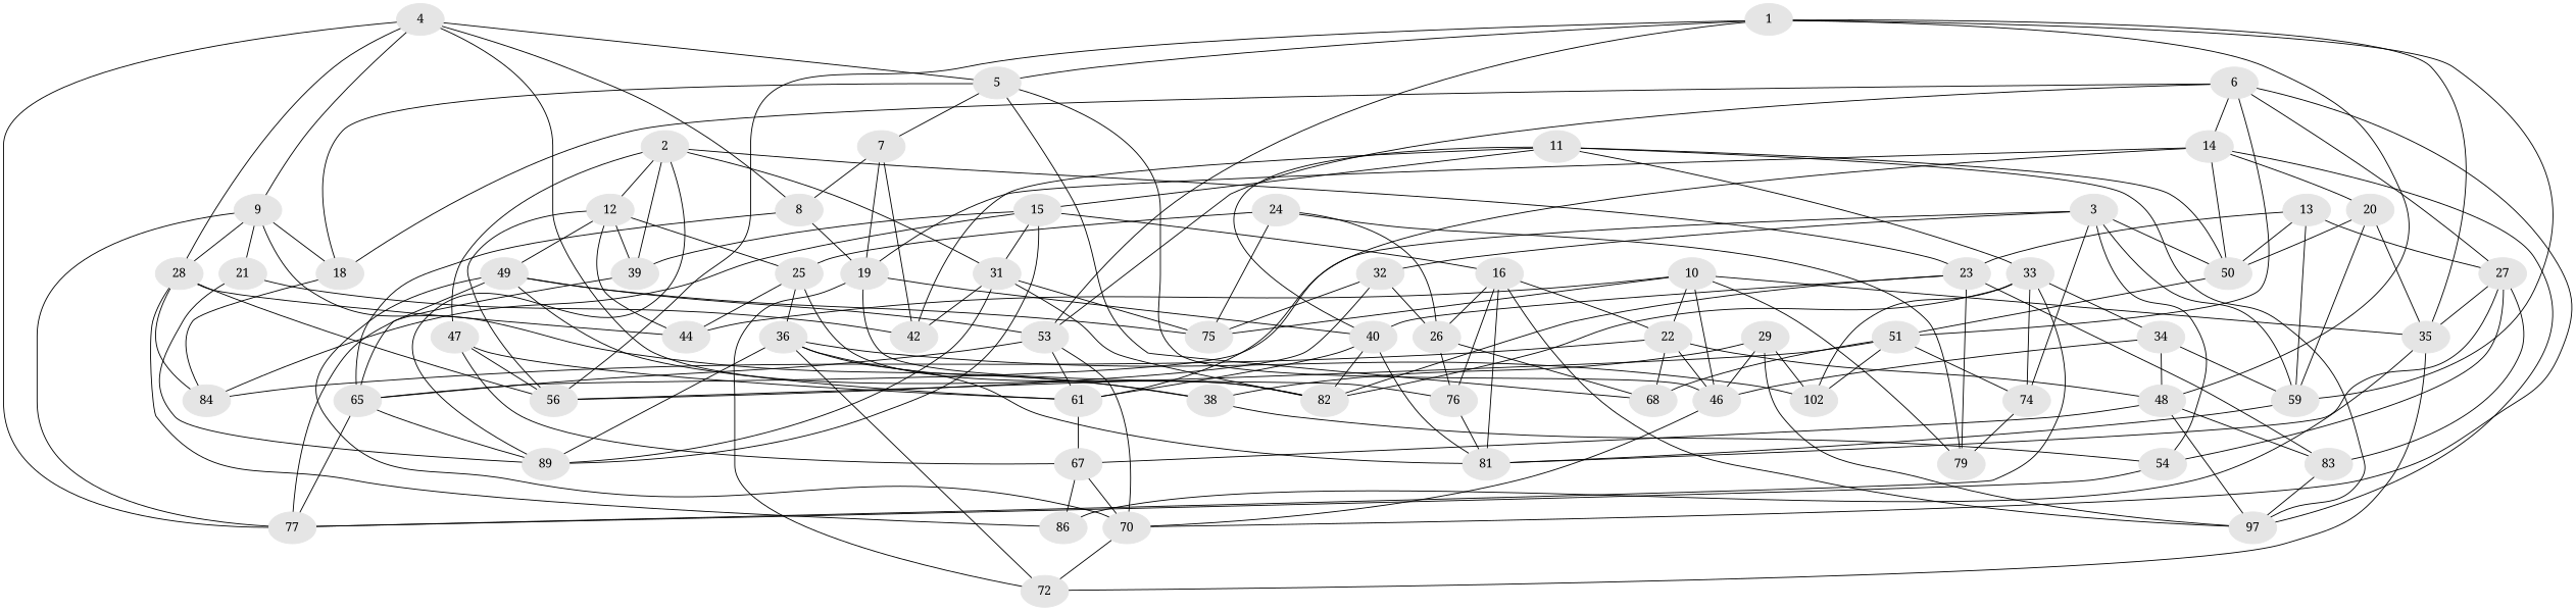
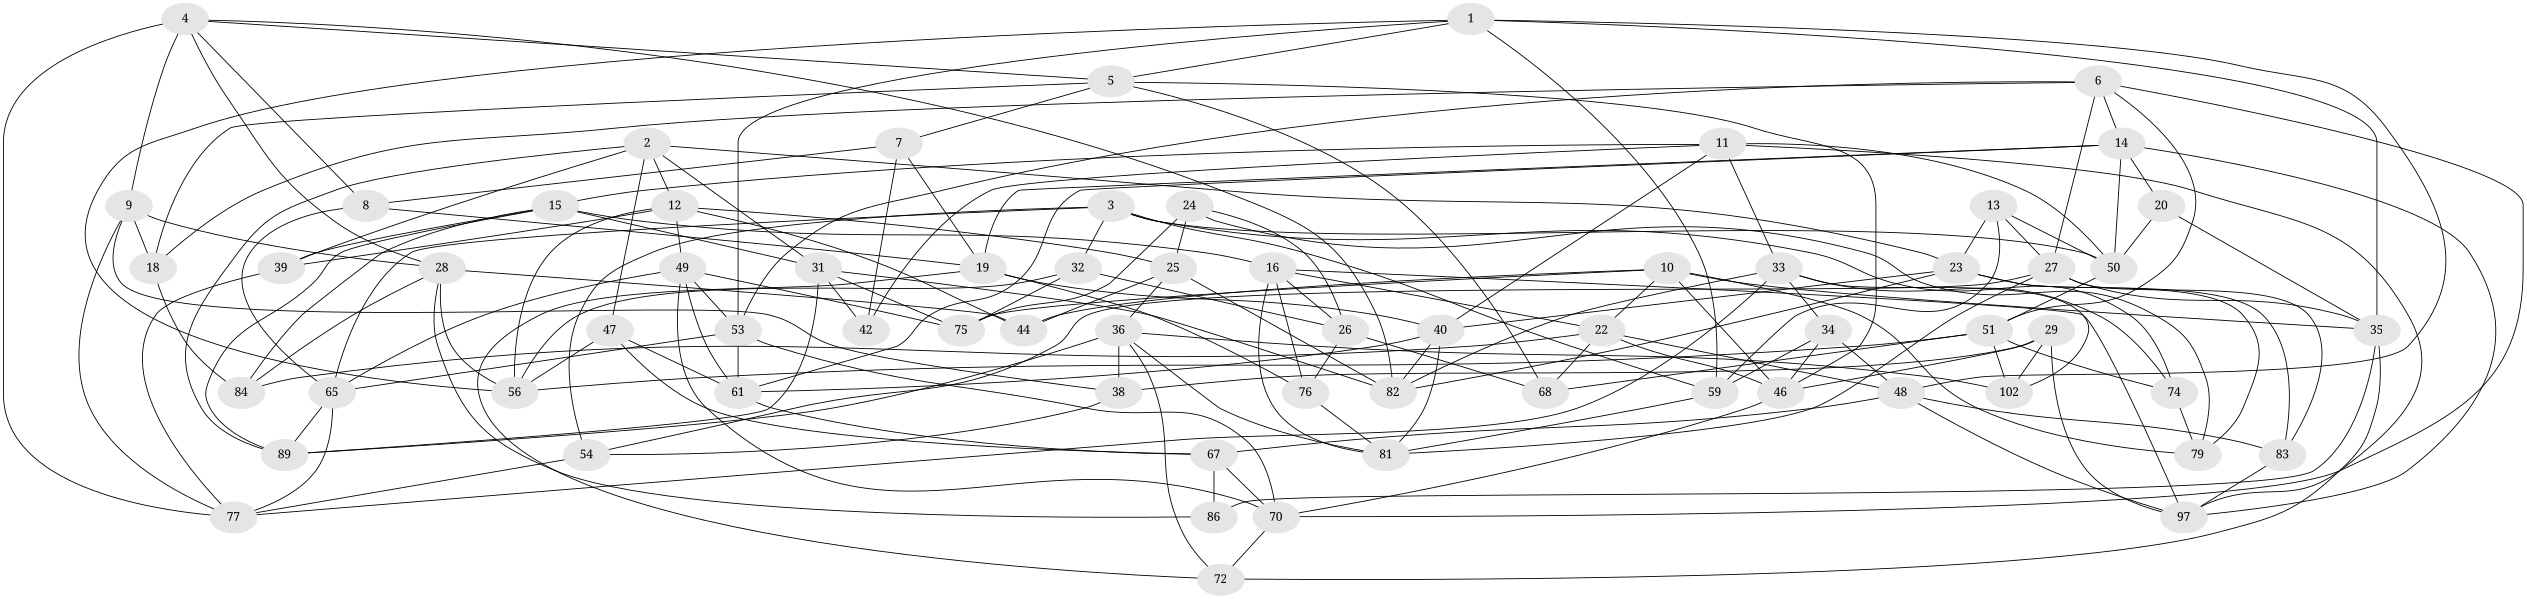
  graph {
    fontname="Noto Serif"
    node [color=gray90 fontname="Noto Serif" style=filled]
    edge [fontname="Noto Serif"]
    1 [super="+99"]
    5 [super="+30"]
    35 [super="+45"]
    48 [super="+58"]
    53 [super="+87"]
    56 [super="+93"]
    59 [super="+104"]
    7
    18
    46 [super="+107"]
    68
    72
    86
    97 [super="+108"]
    83
    67
    65 [super="+92"]
    70 [super="+110"]
    61 [super="+94"]
    81 [super="+109"]
    2 [super="+60"]
    12 [super="+37"]
    23 [super="+105"]
    31 [super="+41"]
    39
    47
    89 [super="+101"]
    44
    25 [super="+26"]
    49 [super="+78"]
    82 [super="+96"]
    79
    40 [super="+100"]
    42
    75 [super="+90"]
    77 [super="+111"]
    3 [super="+63"]
    32 [super="+80"]
    50 [super="+71"]
    54
    74
    n42 [label=26 super="+103"]
    51 [super="+57"]
    4 [super="+88"]
    8
    9 [super="+64"]
    28 [super="+106"]
    19 [super="+55"]
-   21
    38
    84
    6 [super="+52"]
    14 [super="+62"]
    27 [super="+43"]
    20
    102
    76
    10 [super="+73"]
    22 [super="+95"]
    11 [super="+91"]
    15 [super="+69"]
    33 [super="+98"]
    16 [super="+17"]
    34
    36 [super="+85"]
    13
    24
    29
    1 -- 5
    1 -- 35
    1 -- 48
    1 -- 53
    1 -- 56
    1 -- 59
    5 -- 7
    5 -- 18
    5 -- 46
    5 -- 68
    35 -- 72
    35 -- 86
    48 -- 97
    48 -- 83
    48 -- 67
    53 -- 65
    53 -- 70
    53 -- 61
    59 -- 81
    7 -- 42
    7 -- 8
    7 -- 19
    18 -- 84
    46 -- 70
    83 -- 97
    67 -- 86
    67 -- 70
    65 -- 89
    65 -- 77
    70 -- 72
    61 -- 67
    2 -- 12
    2 -- 23
    2 -- 31
    2 -- 39
    2 -- 47
    2 -- 89
    12 -- 56
    12 -- 39
    12 -- 44
    12 -- 25
    12 -- 49
    23 -- 83
    23 -- 82
    23 -- 79
    23 -- 40
    31 -- 89
    31 -- 82
    31 -- 42
    31 -- 75
    39 -- 77
    47 -- 56
    47 -- 67
    47 -- 61
    25 -- 44
    25 -- 82
    25 -- 36
    49 -- 53
    49 -- 65
    49 -- 70
    49 -- 61
    49 -- 75
    40 -- 61
    40 -- 81
    40 -- 82
    3 -- 59
    3 -- 65
    3 -- 32
    3 -- 50
    3 -- 54
    3 -- 74
    32 -- 56
    32 -- 75 [weight=2]
    32 -- n42 [weight=2]
    50 -- 51
    54 -- 77
    74 -- 79
    n42 -- 68
    n42 -- 76
    51 -- 56
    51 -- 68
    51 -- 74
    51 -- 102
    4 -- 5
    4 -- 82
    4 -- 77
    4 -- 8
    4 -- 9
    4 -- 28
    8 -- 65
    8 -- 19
    9 -- 18
    9 -- 77
    9 -- 28
-   9 -- 21
    9 -- 38
    28 -- 56
    28 -- 86
    28 -- 44
    28 -- 84
    19 -- 72
    19 -- 40
    19 -- 76
-   21 -- 89
-   21 -- 42
    38 -- 54
    6 -- 53
    6 -- 18
    6 -- 70
    6 -- 51
    6 -- 14
    6 -- 27
    14 -- 97
    14 -- 61
    14 -- 50
    14 -- 19
    14 -- 20
    27 -- 35
    27 -- 83
    27 -- 81
    27 -- 54
    20 -- 35
-   20 -- 59
    20 -- 50
    76 -- 81
    10 -- 35
    10 -- 46
    10 -- 44
    10 -- 79
    10 -- 75
    10 -- 22
    22 -- 48
    22 -- 46
    22 -- 68
    22 -- 84
    11 -- 97
    11 -- 40
    11 -- 42
    11 -- 50
    11 -- 15
    11 -- 33
    15 -- 31
    15 -- 39
    15 -- 89
    15 -- 84
    15 -- 16
    33 -- 82
    33 -- 77
    33 -- 74
    33 -- 102
    33 -- 34
    16 -- 97
    16 -- 81
    16 -- n42
    16 -- 76
    16 -- 22
    34 -- 48
    34 -- 59
    34 -- 46
    36 -- 72
    36 -- 81
    36 -- 89
    36 -- 38
    36 -- 102
    13 -- 59
    13 -- 23
    13 -- 50
    13 -- 27
    24 -- 25
    24 -- 79
    24 -- 75
    24 -- n42
    29 -- 46
    29 -- 97
    29 -- 38
    29 -- 102
  }
